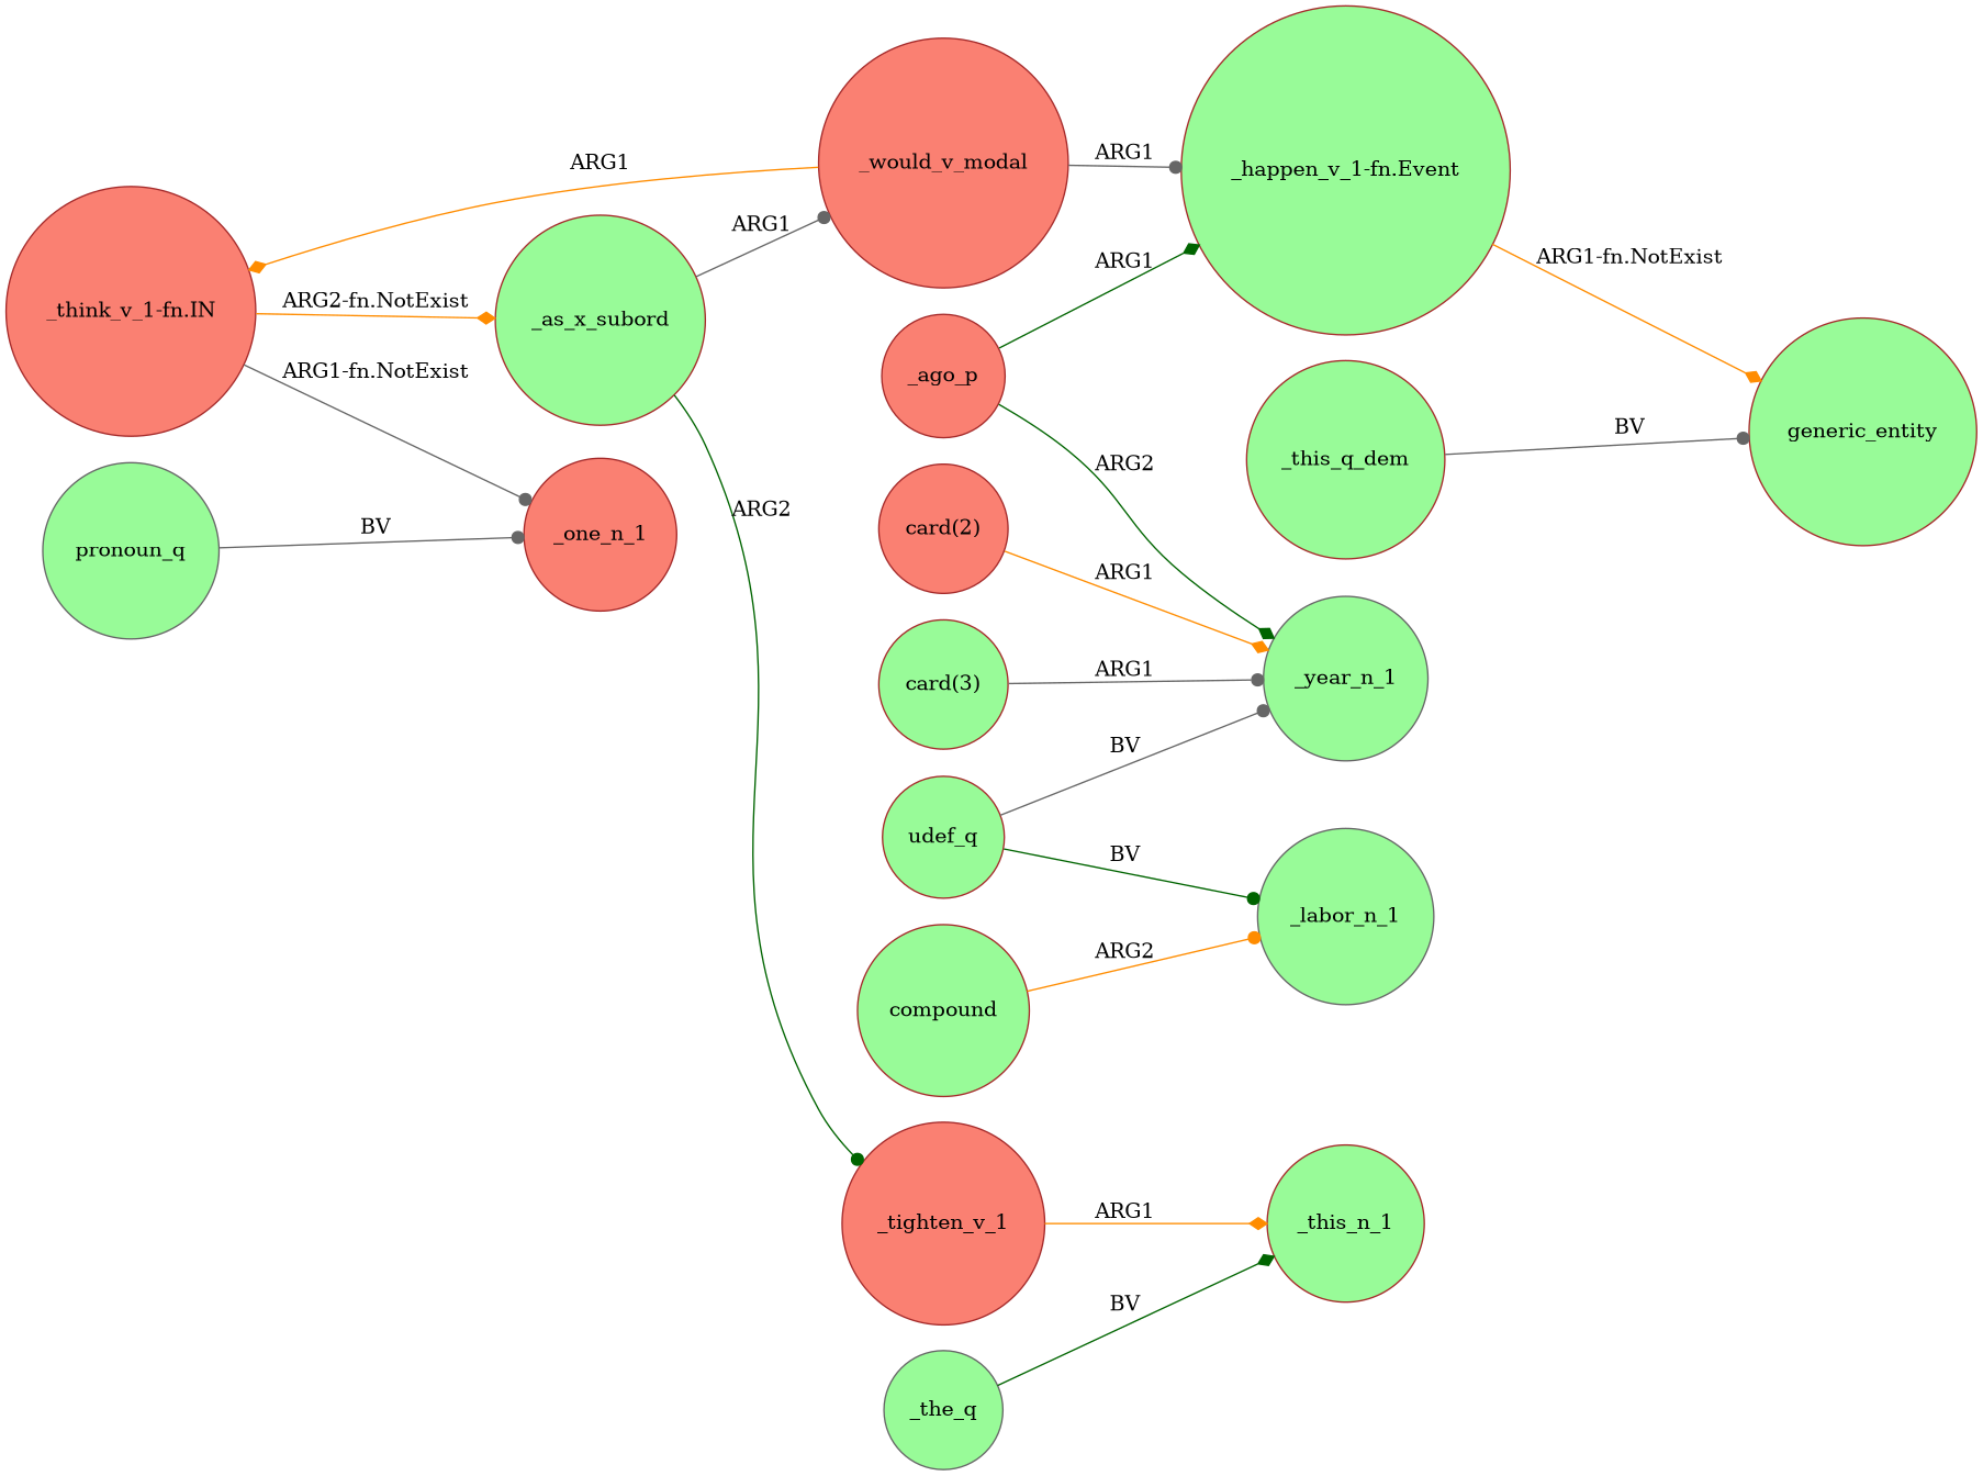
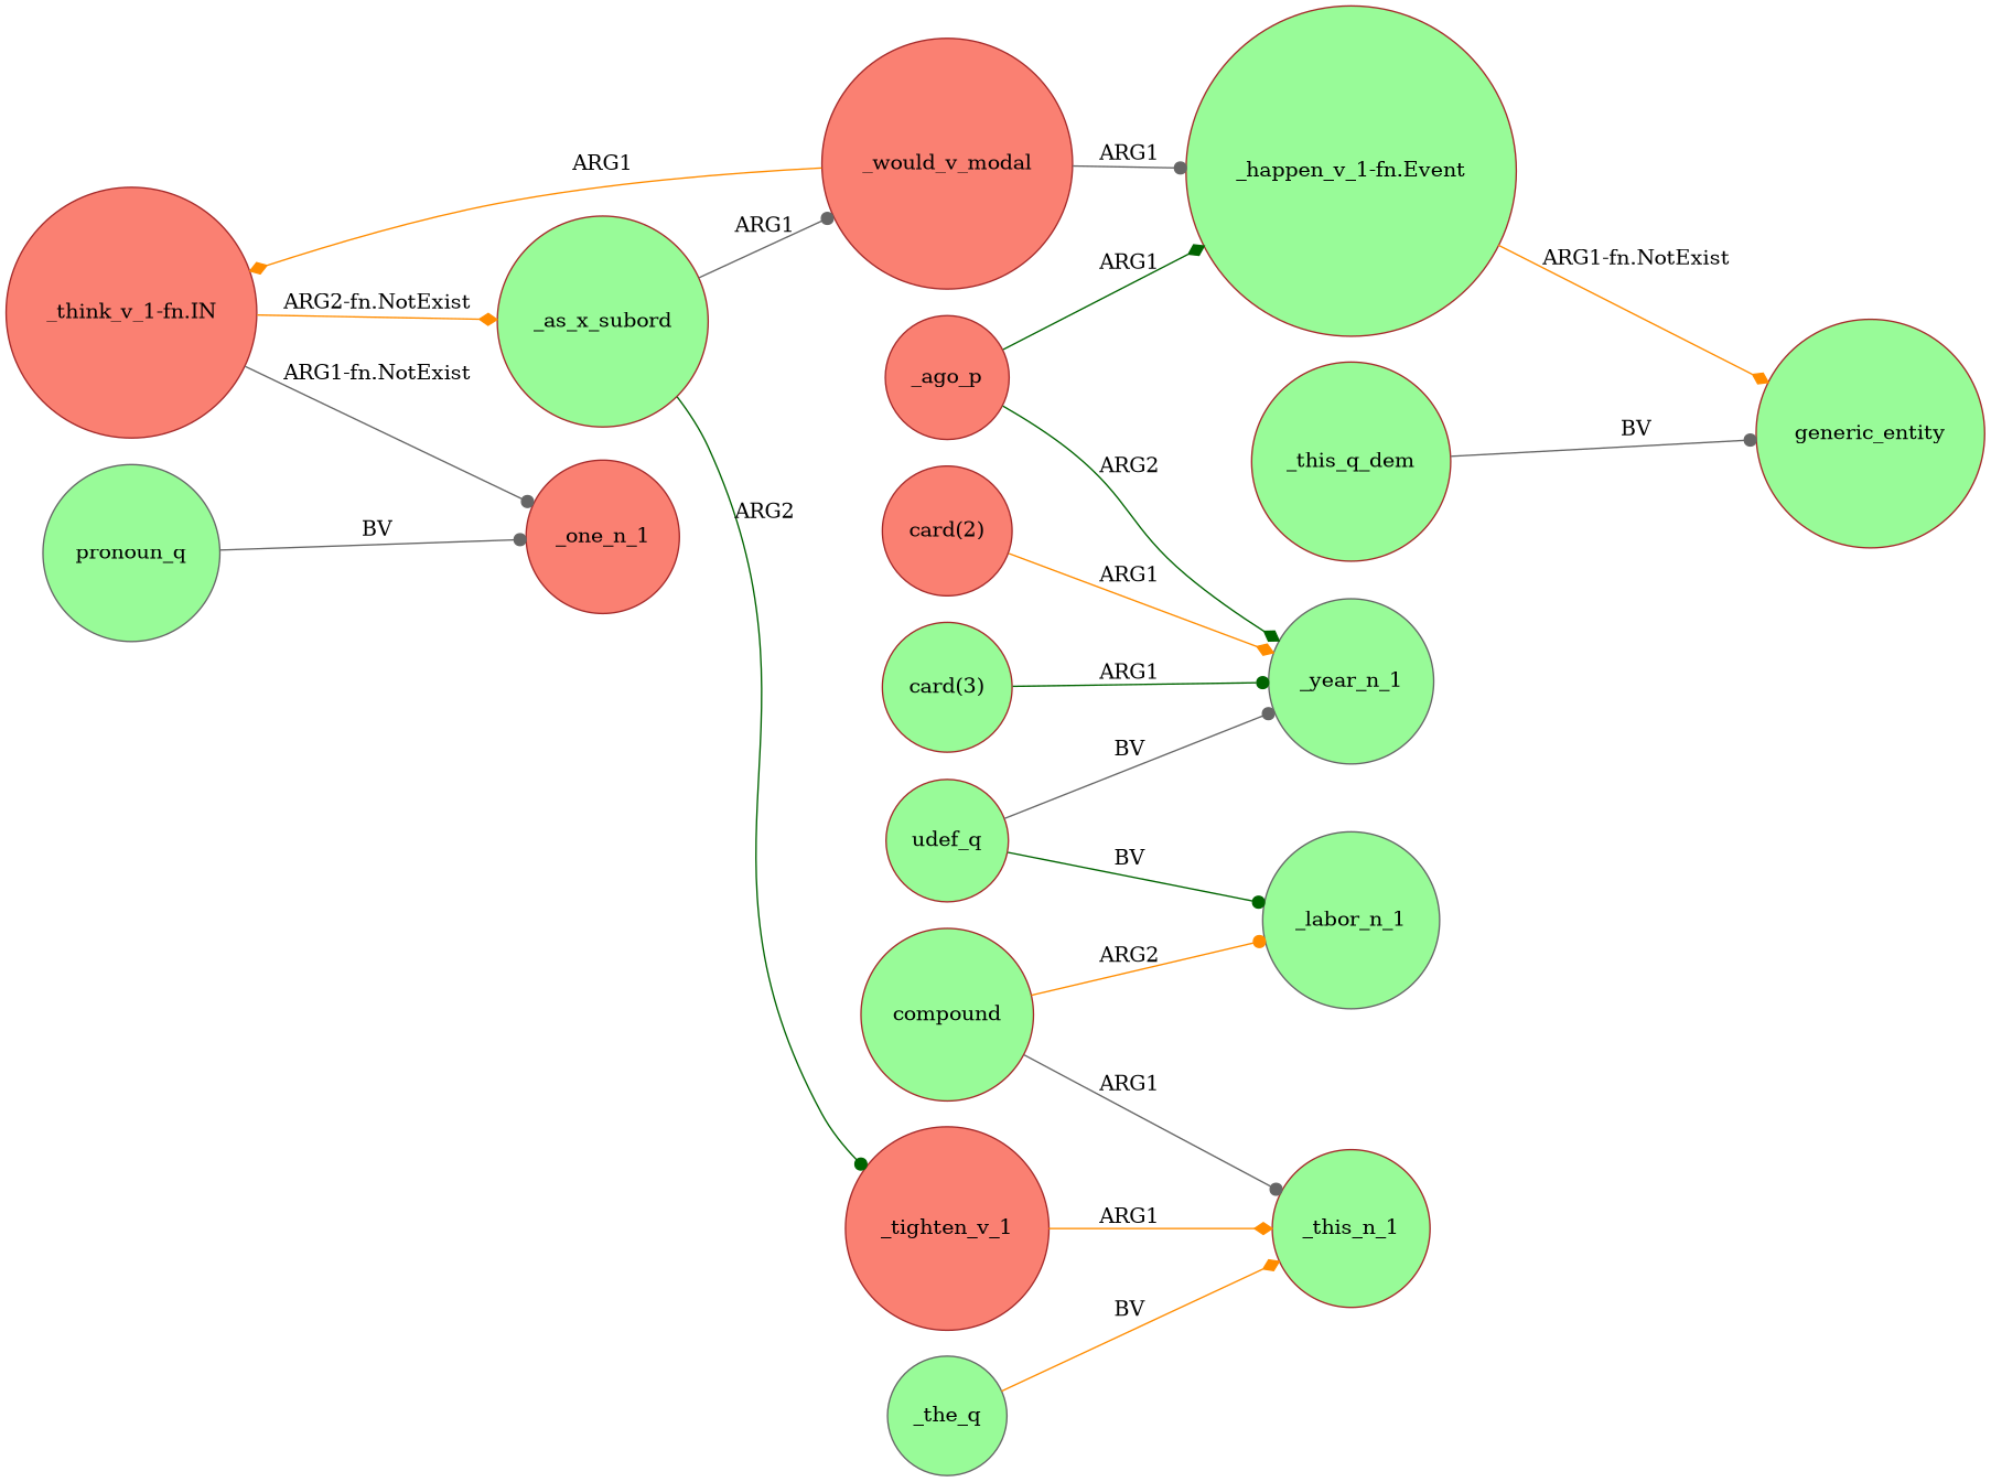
  digraph {
    rankdir=LR
    node [color=brown fillcolor=palegreen shape=circle style=filled]
    edge [arrowhead=dot color=gray40]
    "_think_v_1-fn.IN" [fillcolor=salmon]
    _one_n_1 [fillcolor=salmon]
    _as_x_subord
    _would_v_modal [fillcolor=salmon]
    _tighten_v_1 [fillcolor=salmon]
    "_happen_v_1-fn.Event"
    n7 [label=_this_n_1]
    _ago_p [fillcolor=salmon]
    _year_n_1 [color=gray40]
    generic_entity
    _labor_n_1 [color=gray40]
    compound
    udef_q
    _this_q_dem
    "card(2)" [fillcolor=salmon]
    "card(3)"
    pronoun_q [color=gray40]
    _the_q [color=gray40]
    "_think_v_1-fn.IN" -> _one_n_1 [label="ARG1-fn.NotExist"]
    "_think_v_1-fn.IN" -> _as_x_subord [arrowhead=diamond color=darkorange label="ARG2-fn.NotExist"]
    _as_x_subord -> _would_v_modal [label=ARG1]
    _as_x_subord -> _tighten_v_1 [color=darkgreen label=ARG2]
    _would_v_modal -> "_think_v_1-fn.IN" [arrowhead=diamond color=darkorange label=ARG1]
    _would_v_modal -> "_happen_v_1-fn.Event" [label=ARG1]
    _tighten_v_1 -> n7 [arrowhead=diamond color=darkorange label=ARG1]
    "_happen_v_1-fn.Event" -> generic_entity [arrowhead=diamond color=darkorange label="ARG1-fn.NotExist"]
    _ago_p -> "_happen_v_1-fn.Event" [arrowhead=diamond color=darkgreen label=ARG1]
    _ago_p -> _year_n_1 [arrowhead=diamond color=darkgreen label=ARG2]
+   compound -> n7 [label=ARG1]
    compound -> _labor_n_1 [color=darkorange label=ARG2]
    udef_q -> _year_n_1 [label=BV]
    udef_q -> _labor_n_1 [color=darkgreen label=BV]
    _this_q_dem -> generic_entity [label=BV]
    "card(2)" -> _year_n_1 [arrowhead=diamond color=darkorange label=ARG1]
-   "card(3)" -> _year_n_1 [label=ARG1]
+   "card(3)" -> _year_n_1 [color=darkgreen label=ARG1]
    pronoun_q -> _one_n_1 [label=BV]
-   _the_q -> n7 [arrowhead=diamond color=darkgreen label=BV]
+   _the_q -> n7 [arrowhead=diamond color=darkorange label=BV]
  }
